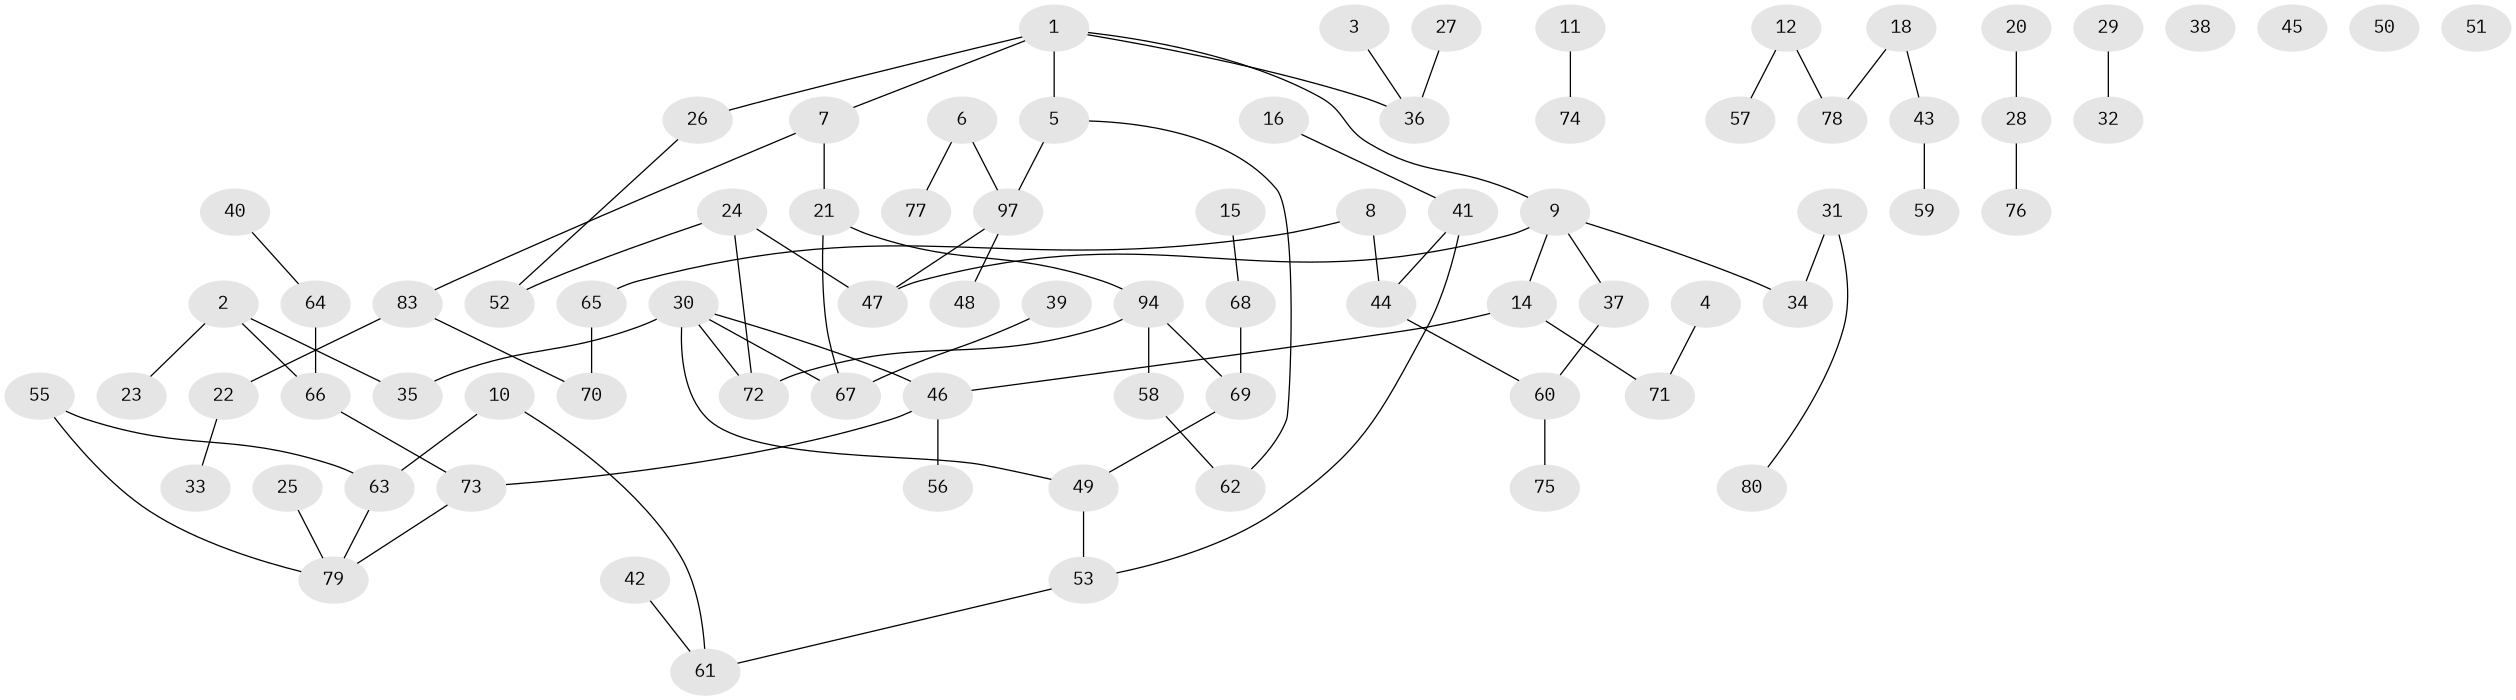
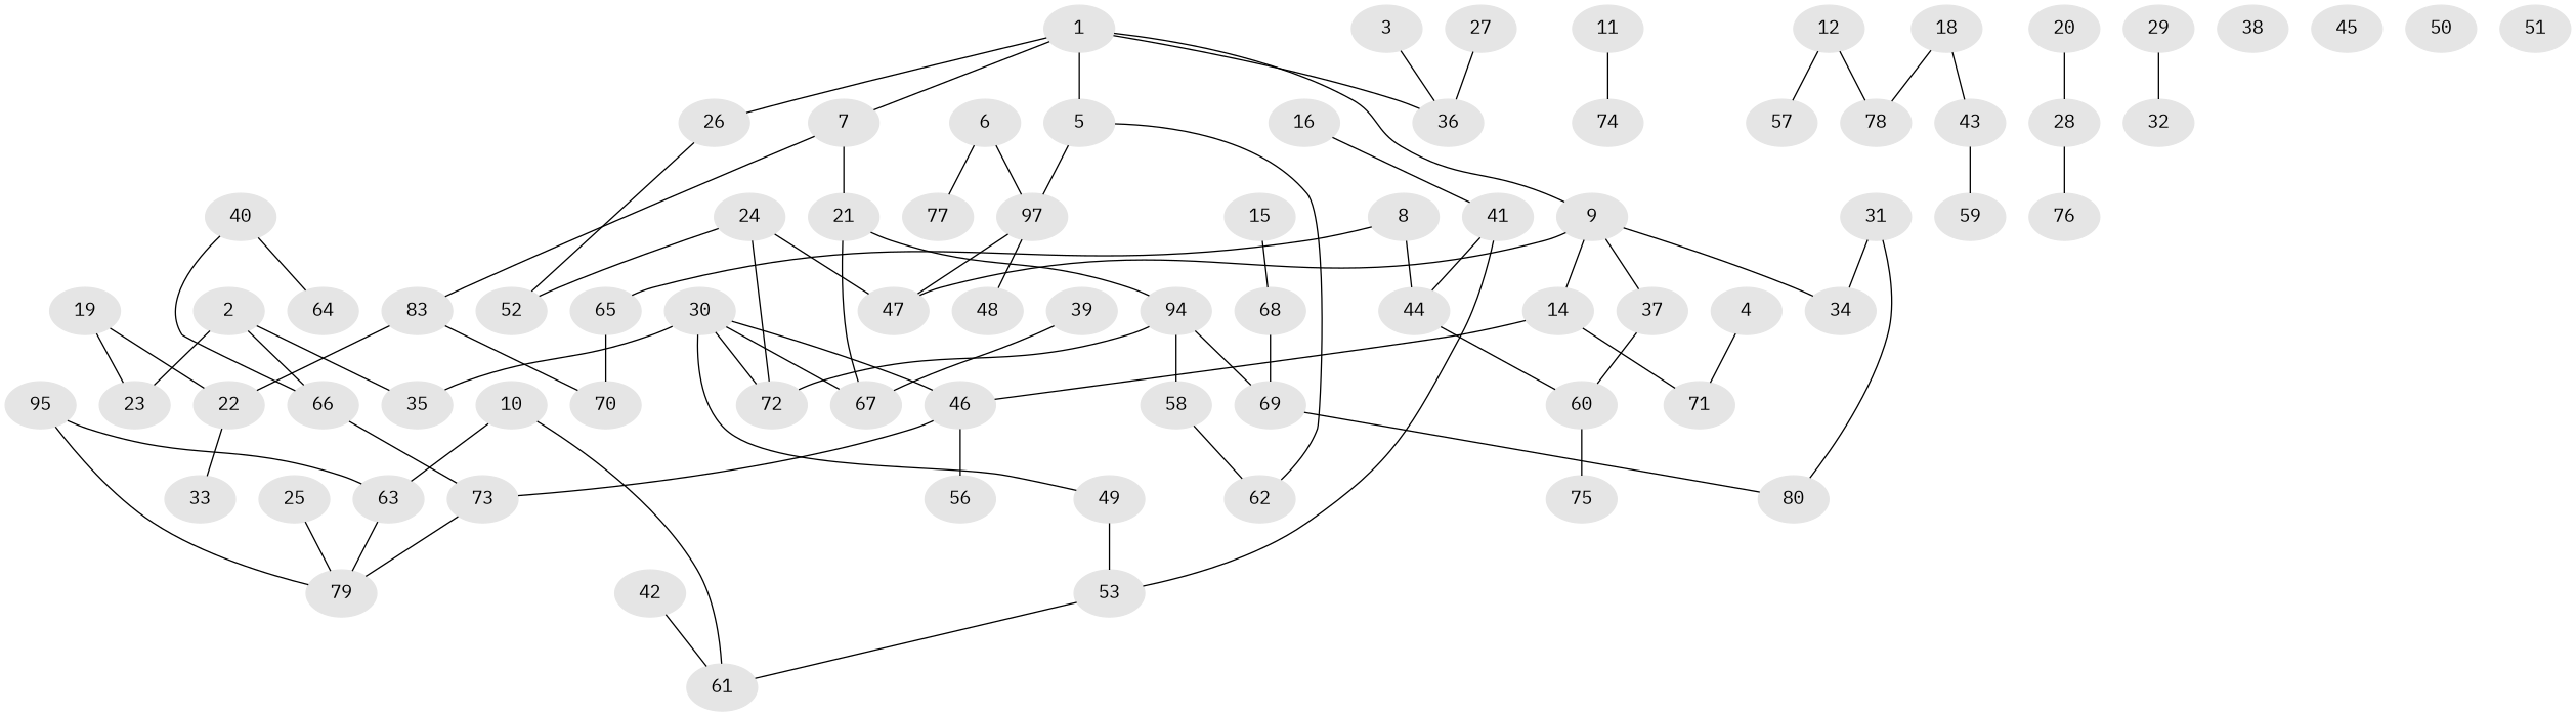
  graph {
    fontname="IBM Plex Mono"
    node [color=gray90 fontname="IBM Plex Mono" style=filled]
    edge [fontname="IBM Plex Mono"]
    1
    5
    7
    9
    26
    36
    n7 [label=97]
    62
    n9 [label=83]
    21
    14
    34
    37
    47
    52
    2
    23
    35
    66
    73
    3
    4
    71
    48
    6
    77
    22
    70
    n29 [label=94]
    67
    8
    44
    65
    60
    46
    10
    61
    63
    79
    11
    74
    12
    57
    78
    33
    56
    15
    68
    69
    16
    41
    53
    18
    43
    59
+   19
    20
    28
    76
    72
    58
    24
    25
    27
    29
    32
    30
    49
    31
    80
    75
    38
    39
    40
    64
    42
    45
    50
    51
-   55
+   55 [label=95]
    1 -- 5
    1 -- 7
    1 -- 9
    1 -- 26
    1 -- 36
    5 -- n7
    5 -- 62
    7 -- n9
    7 -- 21
    9 -- 14
    9 -- 34
    9 -- 37
    9 -- 47
    26 -- 52
    n7 -- 47
    n7 -- 48
    n9 -- 22
    n9 -- 70
    21 -- n29
    21 -- 67
    14 -- 71
    14 -- 46
    37 -- 60
    2 -- 23
    2 -- 35
    2 -- 66
    66 -- 73
    73 -- 79
    3 -- 36
    4 -- 71
    6 -- n7
    6 -- 77
    22 -- 33
    n29 -- 69
    n29 -- 72
    n29 -- 58
    8 -- 44
    8 -- 65
    44 -- 60
    65 -- 70
    60 -- 75
    46 -- 73
    46 -- 56
    10 -- 61
    10 -- 63
    63 -- 79
    11 -- 74
    12 -- 57
    12 -- 78
    15 -- 68
    68 -- 69
-   69 -- 49
+   69 -- 80
    16 -- 41
    41 -- 44
    41 -- 53
    53 -- 61
    18 -- 78
    18 -- 43
    43 -- 59
+   19 -- 23
+   19 -- 22
    20 -- 28
    28 -- 76
    58 -- 62
    24 -- 47
    24 -- 52
    24 -- 72
    25 -- 79
    27 -- 36
    29 -- 32
    30 -- 35
    30 -- 67
    30 -- 46
    30 -- 72
    30 -- 49
    49 -- 53
    31 -- 34
    31 -- 80
    39 -- 67
-   64 -- 66
+   40 -- 66
    40 -- 64
    42 -- 61
    55 -- 63
    55 -- 79
  }
